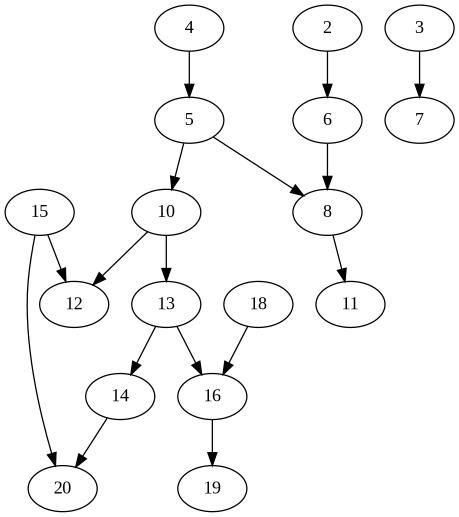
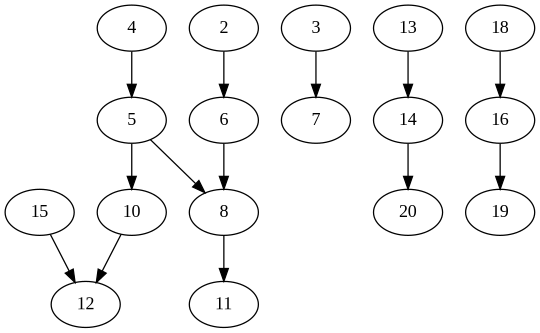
  digraph {
    fontname="Liberation Serif"
    node [alpha=0.12 fontname="Liberation Serif"]
    edge [fontname="Liberation Serif"]
    6 [alpha=0.00 expect_size=28480512]
    8 [expect_size=42823680]
    11 [alpha=0.15 expect_size=46350336]
    2 [alpha=0.02 expect_size=20499456]
    3 [alpha=0.07 expect_size=21919744]
    7 [alpha=0.17 expect_size=16158720]
    4 [expect_size=15377408]
    5 [alpha=0.15 expect_size=8019968]
    10 [alpha=0.11 expect_size=50725888]
    12 [alpha=0.13 expect_size=28444672]
    13 [alpha=0.10 expect_size=33029120]
    14 [alpha=0.04 expect_size=48991232]
    16 [alpha=0.08 expect_size=17627136]
    15 [alpha=0.14 expect_size=29052928]
    20 [alpha=0.04 expect_size=34281472]
    19 [alpha=0.08 expect_size=39948288]
    18 [alpha=0.20 expect_size=10919936]
    6 -> 8
    8 -> 11
    2 -> 6
    3 -> 7
    4 -> 5
    5 -> 8
    5 -> 10
    10 -> 12
-   10 -> 13
    13 -> 14
-   13 -> 16
    14 -> 20
    16 -> 19
    15 -> 12
-   15 -> 20
    18 -> 16
  }
